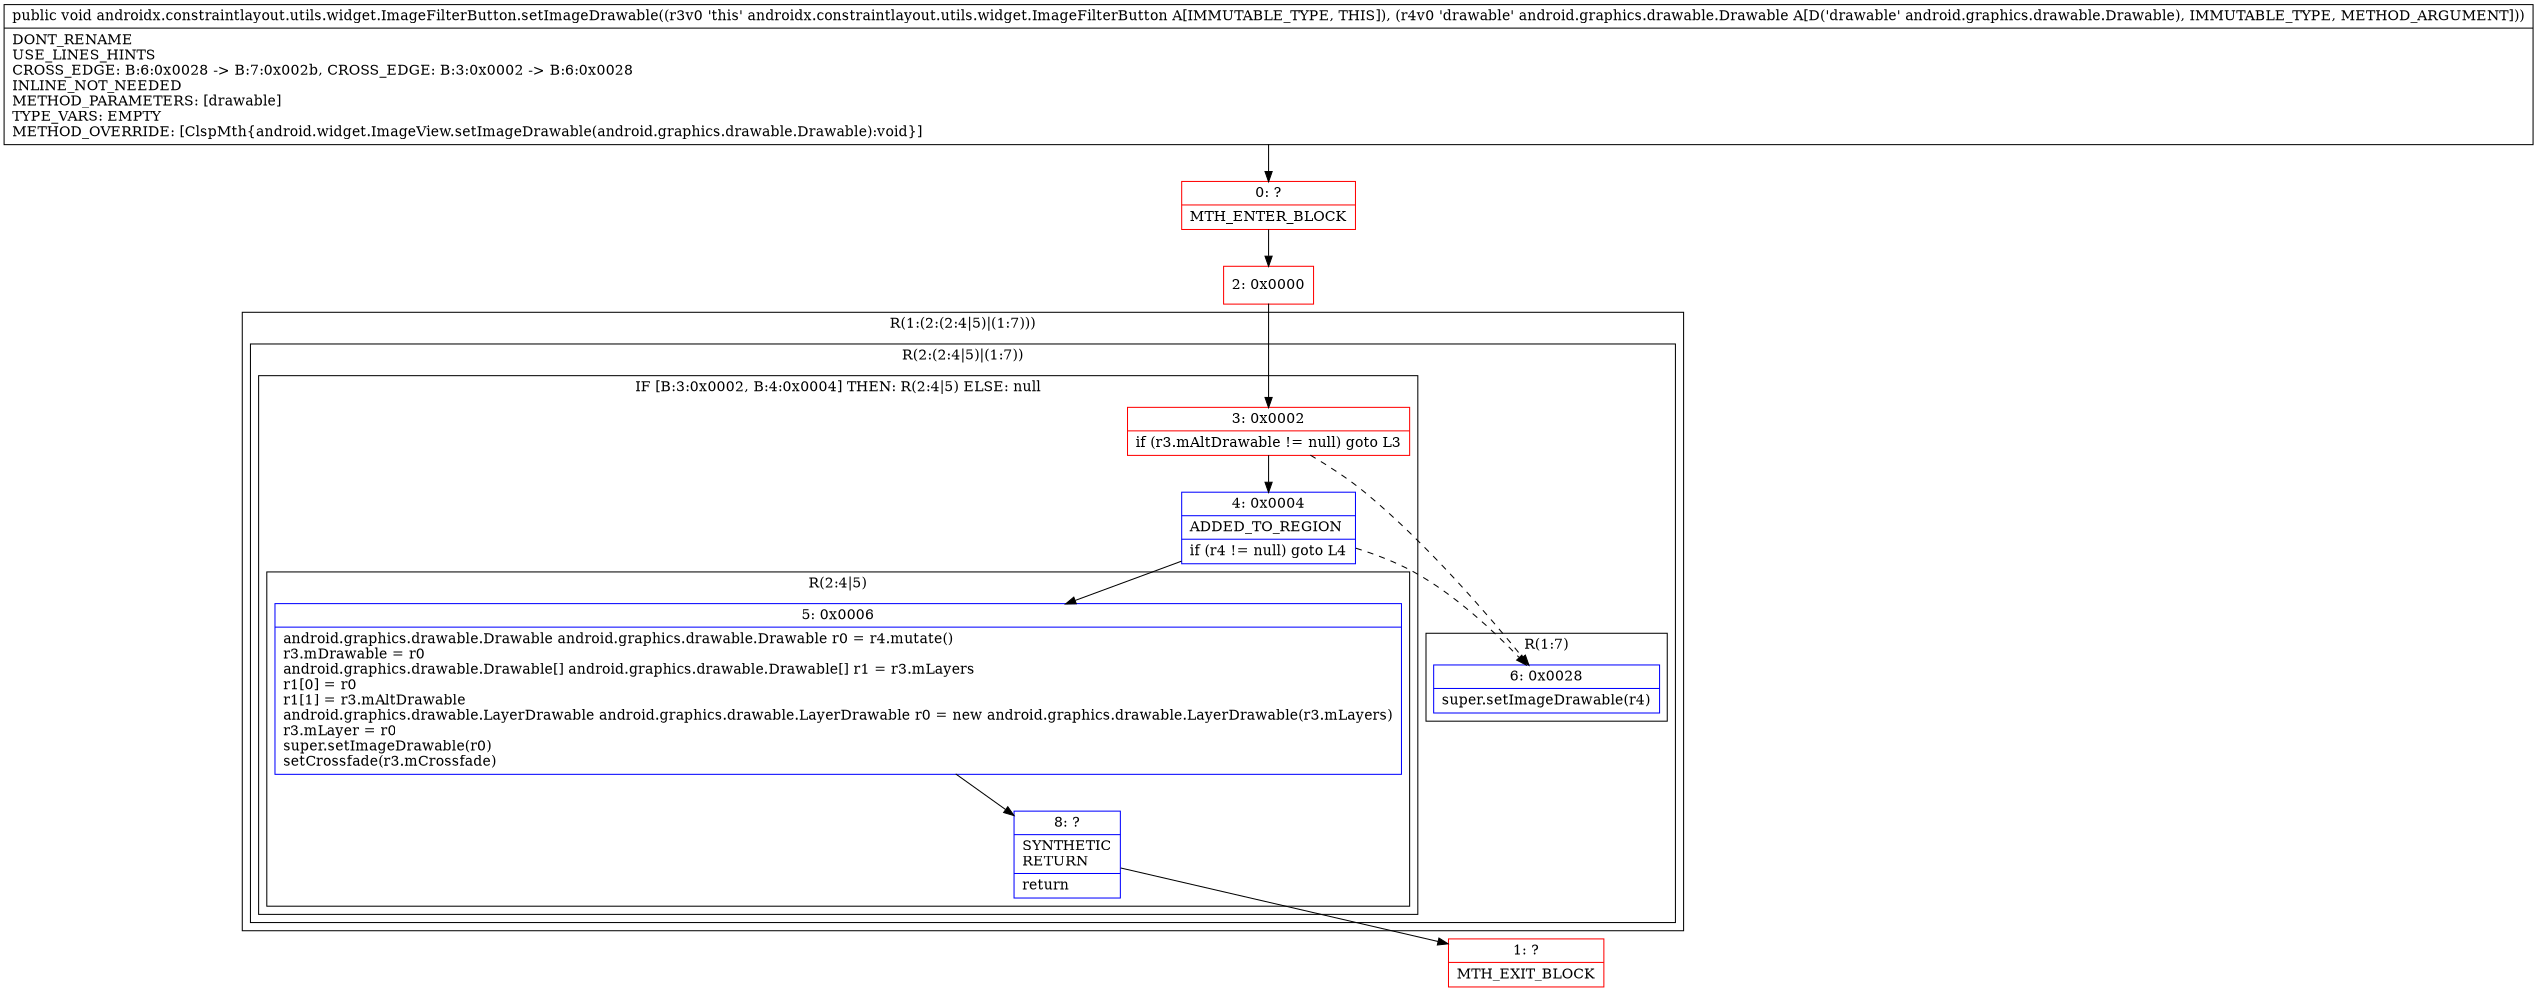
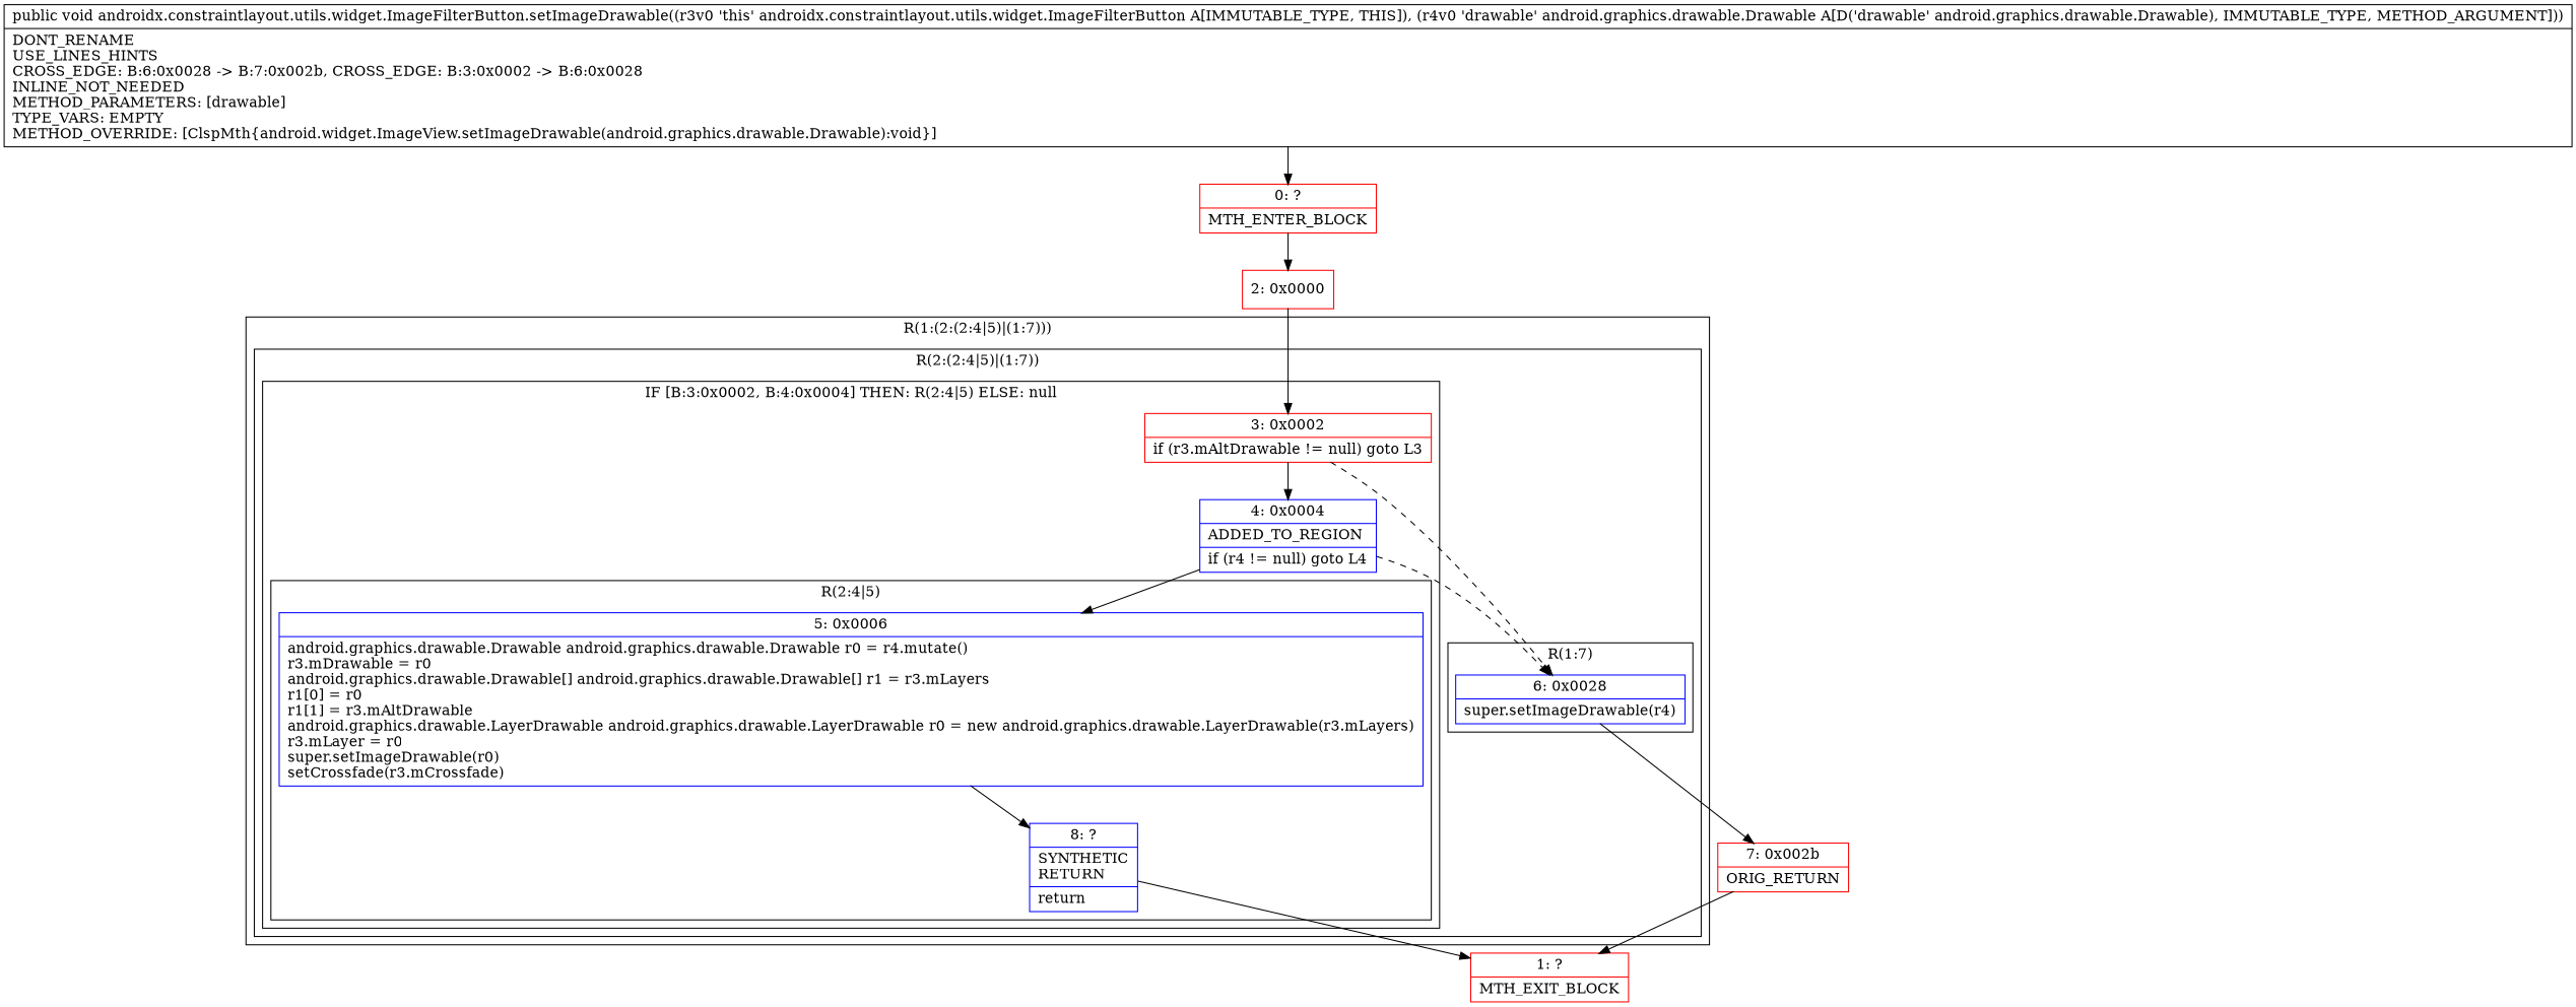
  digraph {
    node [color=red shape=record]
    n1 [color=blue label="{5\:\ 0x0006|android.graphics.drawable.Drawable android.graphics.drawable.Drawable r0 = r4.mutate()\lr3.mDrawable = r0\landroid.graphics.drawable.Drawable[] android.graphics.drawable.Drawable[] r1 = r3.mLayers\lr1[0] = r0\lr1[1] = r3.mAltDrawable\landroid.graphics.drawable.LayerDrawable android.graphics.drawable.LayerDrawable r0 = new android.graphics.drawable.LayerDrawable(r3.mLayers)\lr3.mLayer = r0\lsuper.setImageDrawable(r0)\lsetCrossfade(r3.mCrossfade)\l}"]
    n2 [color=blue label="{8\:\ ?|SYNTHETIC\lRETURN\l|return\l}"]
    n3 [label="{3\:\ 0x0002|if (r3.mAltDrawable != null) goto L3\l}"]
    n4 [color=blue label="{4\:\ 0x0004|ADDED_TO_REGION\l|if (r4 != null) goto L4\l}"]
    n5 [color=blue label="{6\:\ 0x0028|super.setImageDrawable(r4)\l}"]
    n6 [label="{1\:\ ?|MTH_EXIT_BLOCK\l}"]
+   n7 [label="{7\:\ 0x002b|ORIG_RETURN\l}"]
    n8 [label="{0\:\ ?|MTH_ENTER_BLOCK\l}"]
    n9 [label="{2\:\ 0x0000}"]
    n10 [label="{public void androidx.constraintlayout.utils.widget.ImageFilterButton.setImageDrawable((r3v0 'this' androidx.constraintlayout.utils.widget.ImageFilterButton A[IMMUTABLE_TYPE, THIS]), (r4v0 'drawable' android.graphics.drawable.Drawable A[D('drawable' android.graphics.drawable.Drawable), IMMUTABLE_TYPE, METHOD_ARGUMENT]))  | DONT_RENAME\lUSE_LINES_HINTS\lCROSS_EDGE: B:6:0x0028 \-\> B:7:0x002b, CROSS_EDGE: B:3:0x0002 \-\> B:6:0x0028\lINLINE_NOT_NEEDED\lMETHOD_PARAMETERS: [drawable]\lTYPE_VARS: EMPTY\lMETHOD_OVERRIDE: [ClspMth\{android.widget.ImageView.setImageDrawable(android.graphics.drawable.Drawable):void\}]\l}" color=""]
    subgraph cluster_1 {
      label="R(1:(2:(2:4|5)|(1:7)))"
      subgraph cluster_2 {
        label="R(2:(2:4|5)|(1:7))"
        subgraph cluster_3 {
          label="IF [B:3:0x0002, B:4:0x0004] THEN: R(2:4|5) ELSE: null"
          n3
          n4
          subgraph cluster_4 {
            label="R(2:4|5)"
            n1
            n2
          }
        }
        subgraph cluster_5 {
          label="R(1:7)"
          n5
        }
      }
    }
    n1 -> n2
    n2 -> n6
    n3 -> n4
    n3 -> n5 [style=dashed]
    n4 -> n1
    n4 -> n5 [style=dashed]
+   n5 -> n7
+   n7 -> n6
    n8 -> n9
    n9 -> n3
    n10 -> n8
  }
